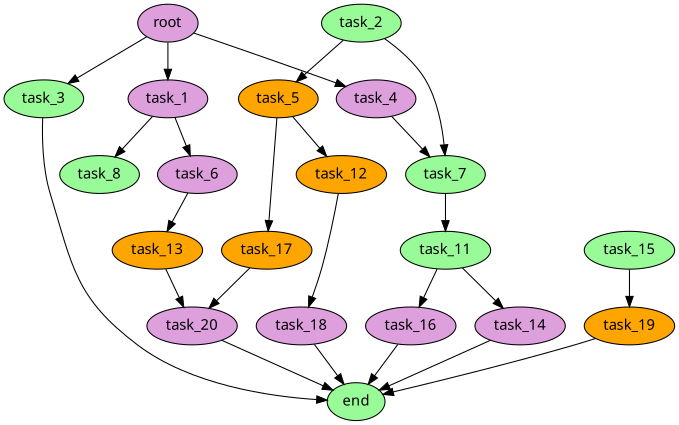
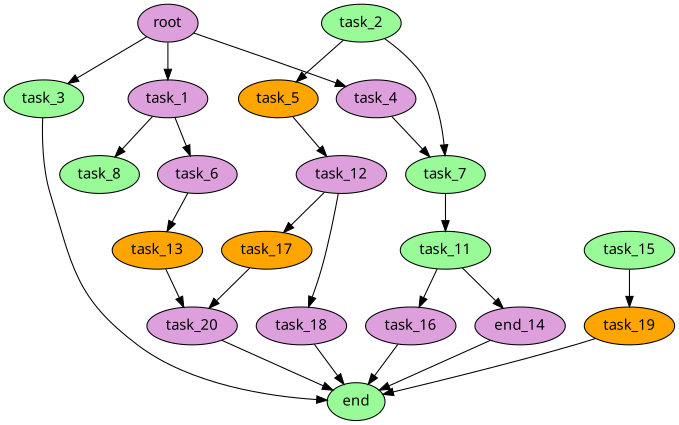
  digraph {
    fontname="Noto Sans"
    node [fillcolor=plum fontname="Noto Sans" style=filled]
    edge [fontname="Noto Sans"]
    root
    task_1
    task_3 [fillcolor=palegreen]
    task_4
    task_6
    task_8 [fillcolor=palegreen]
    task_2 [fillcolor=palegreen]
    task_5 [fillcolor=orange]
    task_7 [fillcolor=palegreen]
    end [fillcolor=palegreen]
    task_13 [fillcolor=orange]
-   task_12 [fillcolor=orange]
+   task_12
    task_11 [fillcolor=palegreen]
    task_17 [fillcolor=orange]
    task_18
    task_20
-   task_14
+   task_14 [label=end_14]
    task_16
    task_15 [fillcolor=palegreen]
    task_19 [fillcolor=orange]
    root -> task_1
    root -> task_3
    root -> task_4
    task_1 -> task_6
    task_1 -> task_8
    task_3 -> end
    task_4 -> task_7
    task_6 -> task_13
    task_2 -> task_5
    task_2 -> task_7
    task_5 -> task_12
    task_7 -> task_11
    task_13 -> task_20
-   task_5 -> task_17
+   task_12 -> task_17
    task_12 -> task_18
    task_11 -> task_14
    task_11 -> task_16
    task_17 -> task_20
    task_18 -> end
    task_20 -> end
    task_14 -> end
    task_16 -> end
    task_15 -> task_19
    task_19 -> end
  }
